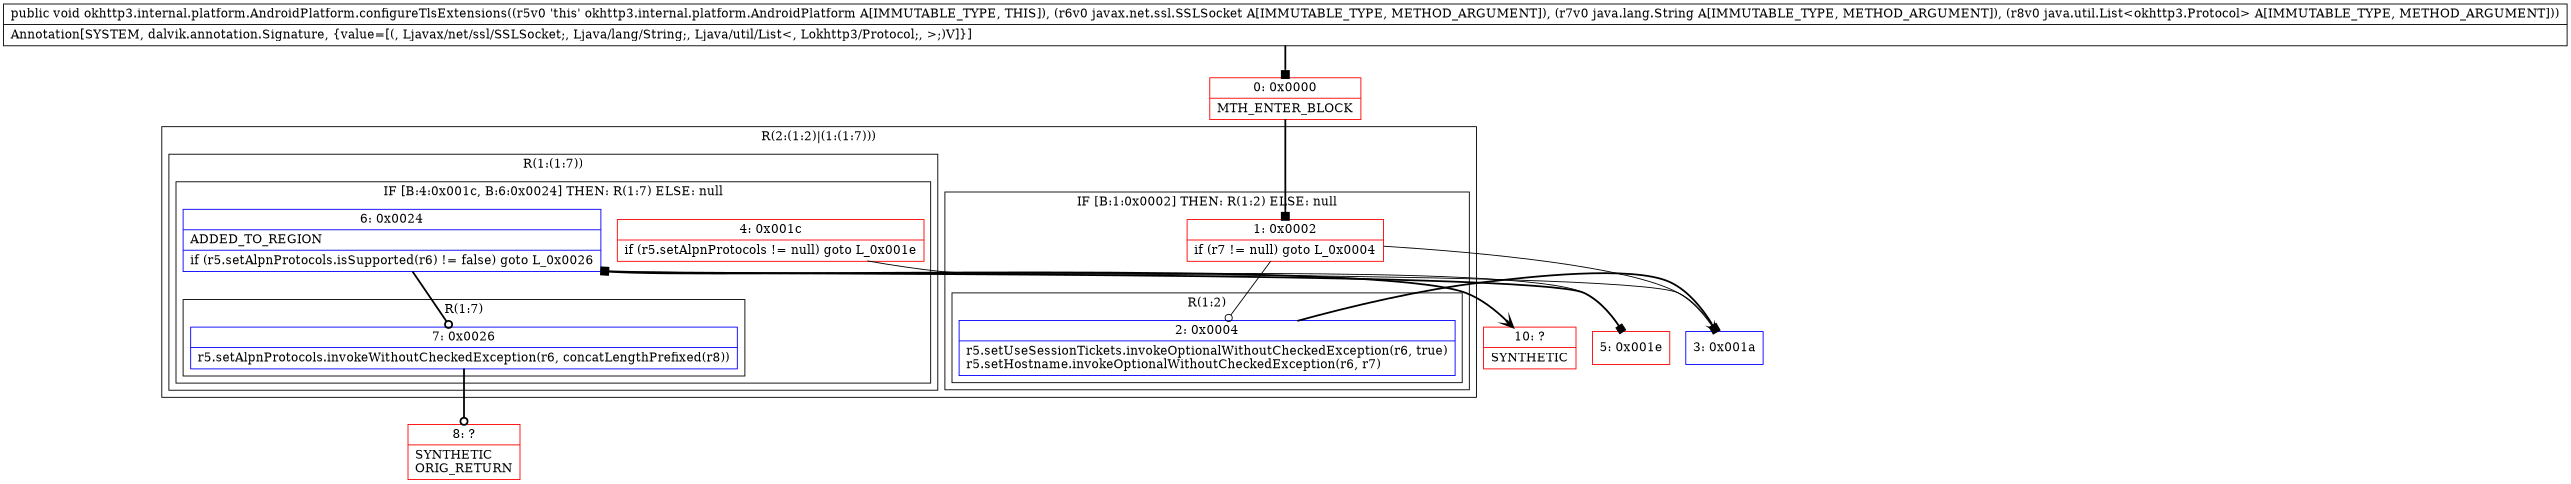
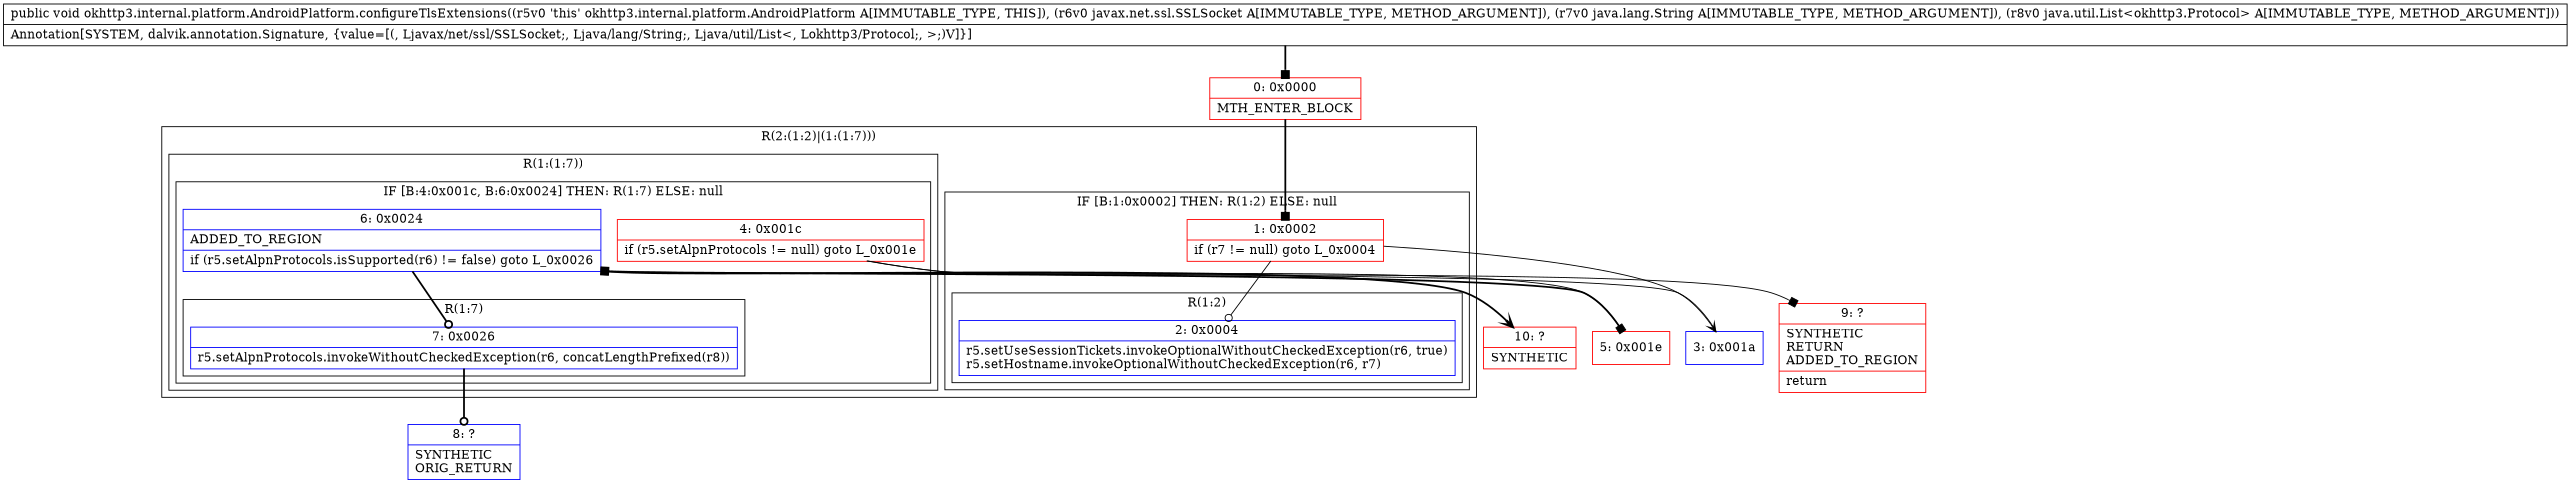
  digraph {
    node [color=red shape=record]
    edge [arrowhead=box style=bold]
    n1 [color=blue label="{2\:\ 0x0004|r5.setUseSessionTickets.invokeOptionalWithoutCheckedException(r6, true)\lr5.setHostname.invokeOptionalWithoutCheckedException(r6, r7)\l}"]
    n2 [label="{1\:\ 0x0002|if (r7 != null) goto L_0x0004\l}"]
    n3 [color=blue label="{7\:\ 0x0026|r5.setAlpnProtocols.invokeWithoutCheckedException(r6, concatLengthPrefixed(r8))\l}"]
    n4 [label="{4\:\ 0x001c|if (r5.setAlpnProtocols != null) goto L_0x001e\l}"]
    n5 [color=blue label="{6\:\ 0x0024|ADDED_TO_REGION\l|if (r5.setAlpnProtocols.isSupported(r6) != false) goto L_0x0026\l}"]
    n6 [color=blue label="{3\:\ 0x001a}"]
-   n7 [label="{8\:\ ?|SYNTHETIC\lORIG_RETURN\l}"]
+   n7 [color=blue label="{8\:\ ?|SYNTHETIC\lORIG_RETURN\l}"]
    n8 [label="{5\:\ 0x001e}"]
+   n9 [label="{9\:\ ?|SYNTHETIC\lRETURN\lADDED_TO_REGION\l|return\l}"]
    n10 [label="{10\:\ ?|SYNTHETIC\l}"]
    n11 [label="{0\:\ 0x0000|MTH_ENTER_BLOCK\l}"]
    n12 [label="{public void okhttp3.internal.platform.AndroidPlatform.configureTlsExtensions((r5v0 'this' okhttp3.internal.platform.AndroidPlatform A[IMMUTABLE_TYPE, THIS]), (r6v0 javax.net.ssl.SSLSocket A[IMMUTABLE_TYPE, METHOD_ARGUMENT]), (r7v0 java.lang.String A[IMMUTABLE_TYPE, METHOD_ARGUMENT]), (r8v0 java.util.List\<okhttp3.Protocol\> A[IMMUTABLE_TYPE, METHOD_ARGUMENT]))  | Annotation[SYSTEM, dalvik.annotation.Signature, \{value=[(, Ljavax\/net\/ssl\/SSLSocket;, Ljava\/lang\/String;, Ljava\/util\/List\<, Lokhttp3\/Protocol;, \>;)V]\}]\l}" color=""]
    subgraph cluster_1 {
      label="R(2:(1:2)|(1:(1:7)))"
      subgraph cluster_2 {
        label="IF [B:1:0x0002] THEN: R(1:2) ELSE: null"
        n2
        subgraph cluster_3 {
          label="R(1:2)"
          n1
        }
      }
      subgraph cluster_4 {
        label="R(1:(1:7))"
        subgraph cluster_5 {
          label="IF [B:4:0x001c, B:6:0x0024] THEN: R(1:7) ELSE: null"
          n4
          n5
          subgraph cluster_6 {
            label="R(1:7)"
            n3
          }
        }
      }
    }
-   n1 -> n6
    n2 -> n1 [arrowhead=odot style=solid]
    n2 -> n6 [arrowhead=vee style=solid]
    n3 -> n7 [arrowhead=odot]
    n4 -> n8 [style=solid]
+   n4 -> n9 [style=solid]
    n5 -> n3 [arrowhead=odot]
    n5 -> n10 [arrowhead=vee]
    n6 -> n5 [style=solid]
    n8 -> n5
    n11 -> n2
    n12 -> n11
  }
